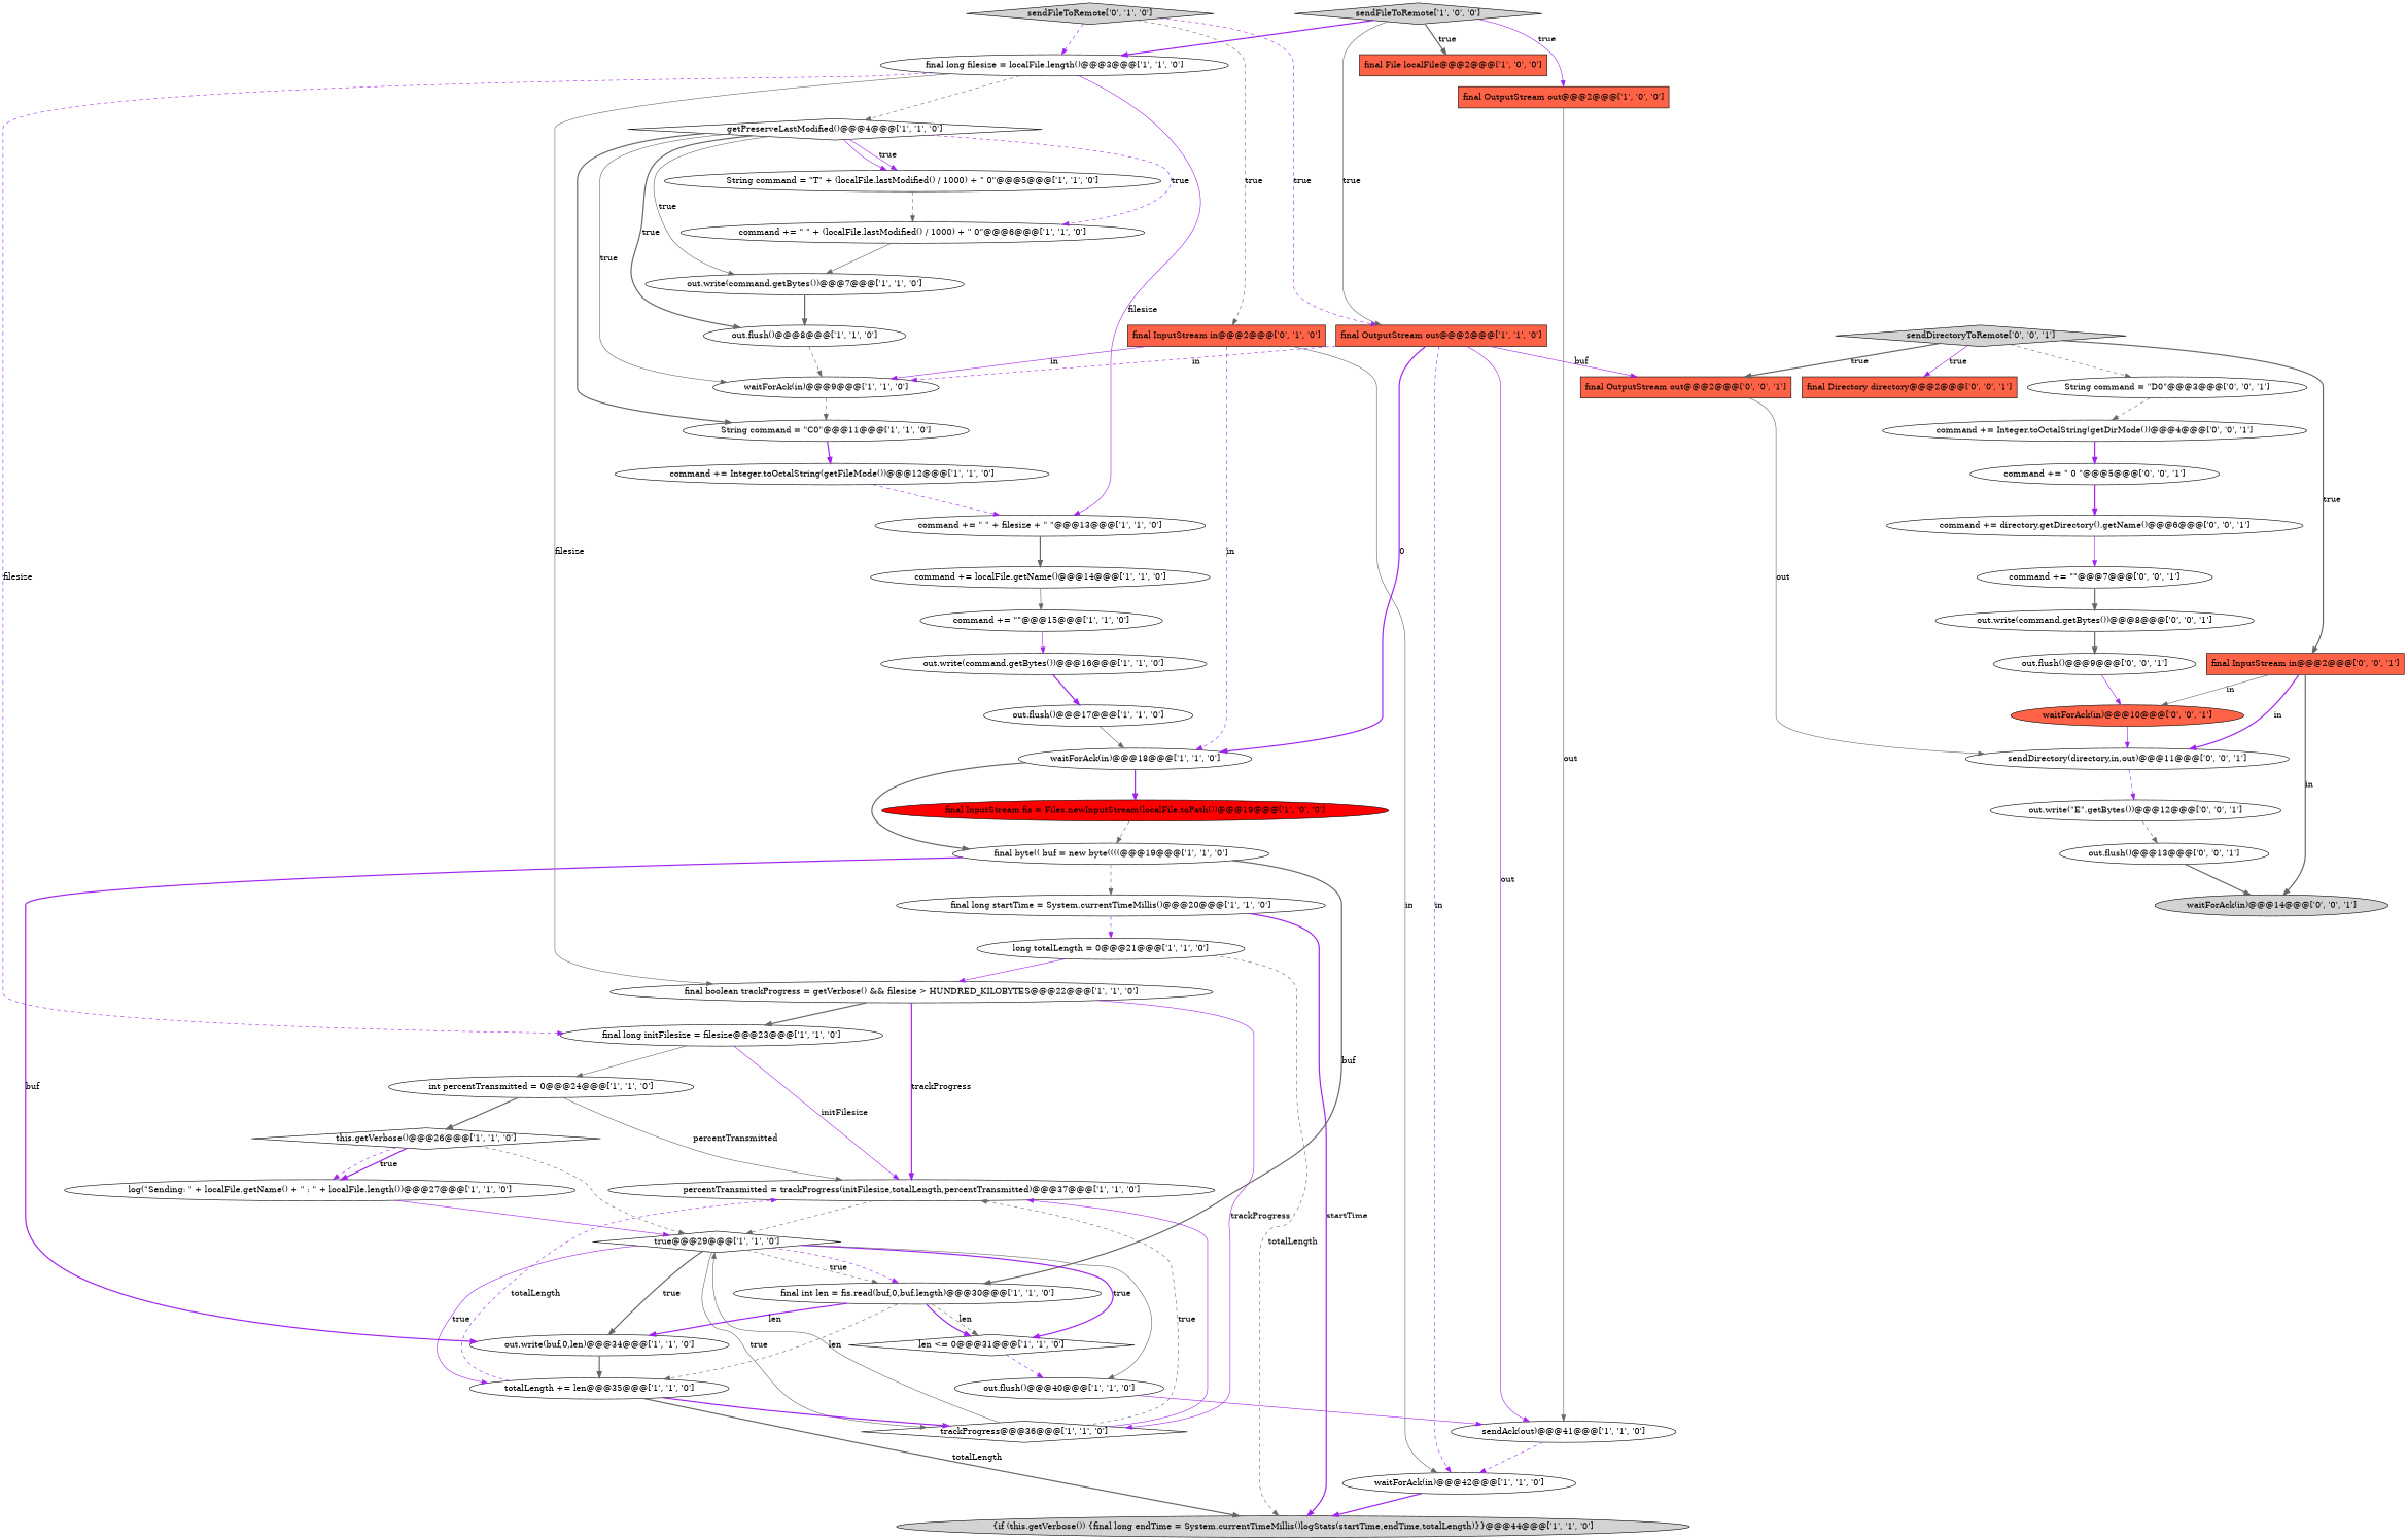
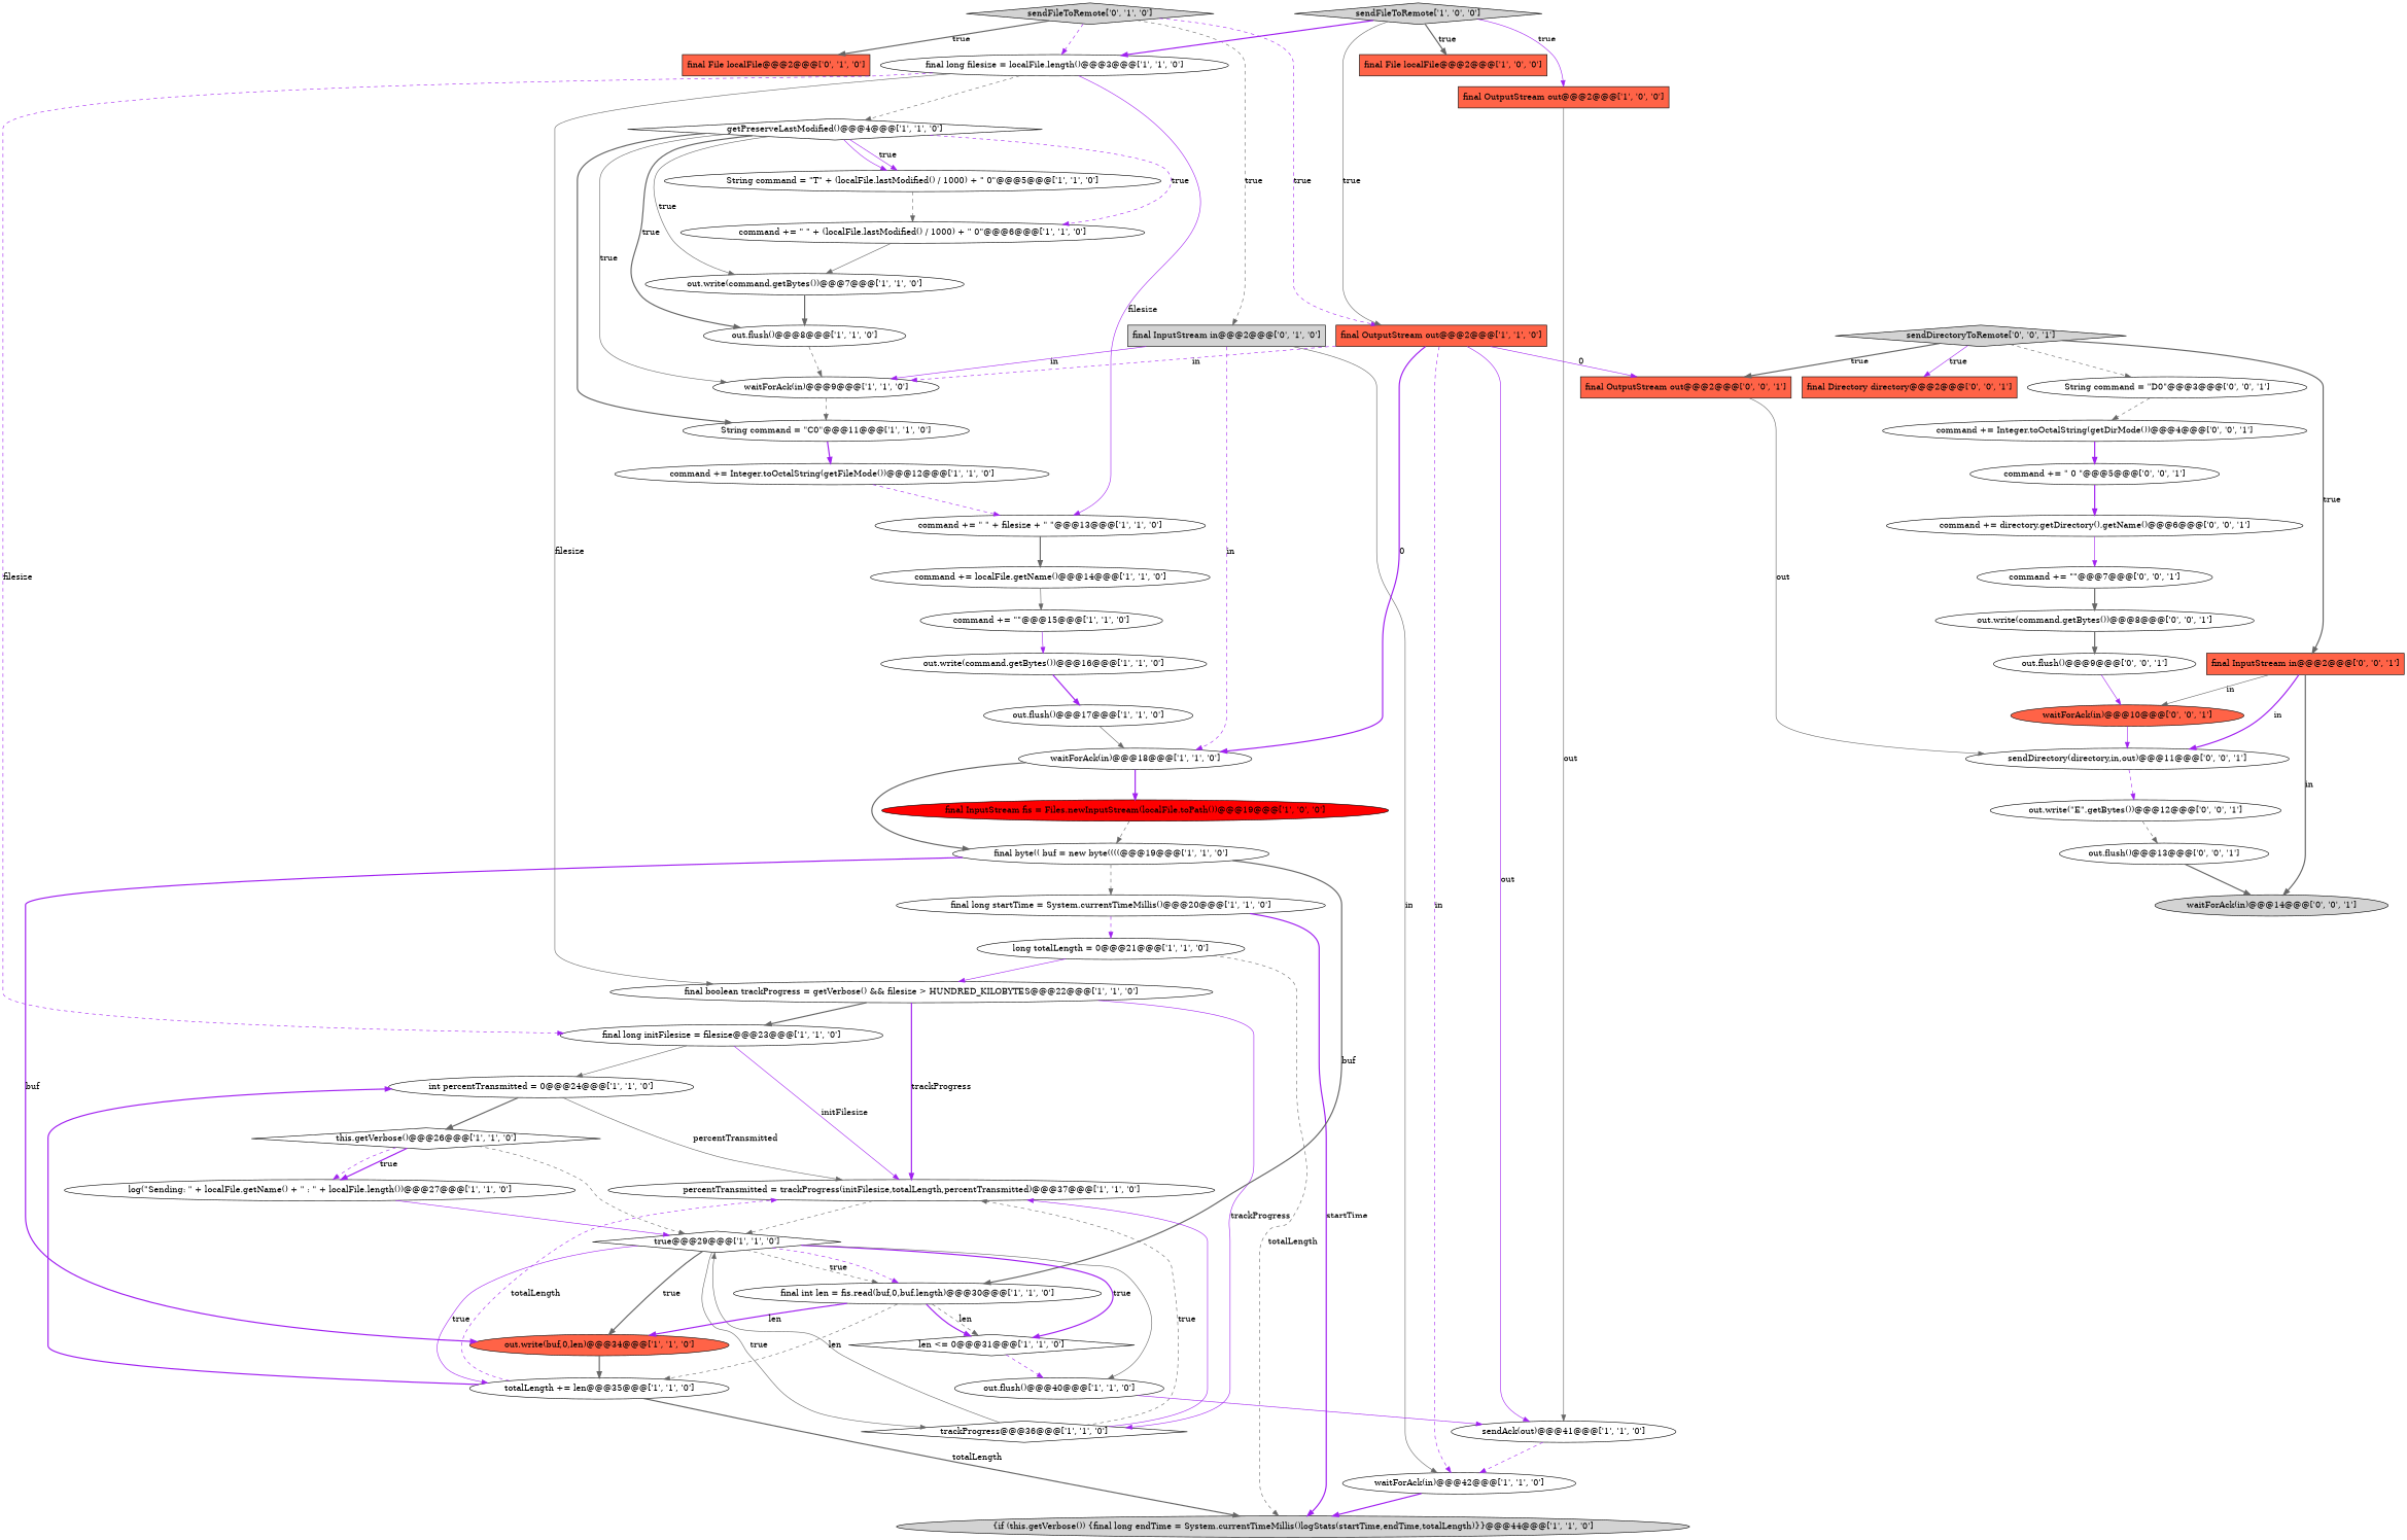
  digraph {
    node [fillcolor=white shape=ellipse style=filled]
    edge [color=gray40 style=bold]
    n1 [label="final long startTime = System.currentTimeMillis()@@@20@@@['1', '1', '0']"]
    n2 [label="long totalLength = 0@@@21@@@['1', '1', '0']"]
    n3 [fillcolor=lightgray label="{if (this.getVerbose()) {final long endTime = System.currentTimeMillis()logStats(startTime,endTime,totalLength)}}@@@44@@@['1', '1', '0']"]
    n4 [label="final boolean trackProgress = getVerbose() && filesize > HUNDRED_KILOBYTES@@@22@@@['1', '1', '0']"]
    n5 [fillcolor=tomato label="final OutputStream out@@@2@@@['1', '0', '0']" shape=box]
    n6 [label="sendAck(out)@@@41@@@['1', '1', '0']"]
    n7 [label="waitForAck(in)@@@42@@@['1', '1', '0']"]
-   n8 [fillcolor=tomato label="final InputStream in@@@2@@@['0', '1', '0']" shape=box]
+   n8 [fillcolor=lightgray label="final InputStream in@@@2@@@['0', '1', '0']" shape=box]
    n9 [label="waitForAck(in)@@@9@@@['1', '1', '0']"]
    n10 [label="waitForAck(in)@@@18@@@['1', '1', '0']"]
    n11 [label="String command = \"C0\"@@@11@@@['1', '1', '0']"]
    n12 [label="final byte(( buf = new byte((((@@@19@@@['1', '1', '0']"]
    n13 [fillcolor=red label="final InputStream fis = Files.newInputStream(localFile.toPath())@@@19@@@['1', '0', '0']"]
    n14 [label="out.write(\"E\".getBytes())@@@12@@@['0', '0', '1']"]
    n15 [label="out.flush()@@@13@@@['0', '0', '1']"]
    n16 [fillcolor=lightgray label="waitForAck(in)@@@14@@@['0', '0', '1']"]
    n17 [label="final long initFilesize = filesize@@@23@@@['1', '1', '0']"]
    n18 [label="int percentTransmitted = 0@@@24@@@['1', '1', '0']"]
    n19 [label="percentTransmitted = trackProgress(initFilesize,totalLength,percentTransmitted)@@@37@@@['1', '1', '0']"]
    n20 [label="this.getVerbose()@@@26@@@['1', '1', '0']" shape=diamond]
    n21 [label="true@@@29@@@['1', '1', '0']" shape=diamond]
    n22 [fillcolor=tomato label="final InputStream in@@@2@@@['0', '0', '1']" shape=box]
    n23 [fillcolor=tomato label="waitForAck(in)@@@10@@@['0', '0', '1']"]
    n24 [label="sendDirectory(directory,in,out)@@@11@@@['0', '0', '1']"]
    n25 [label="trackProgress@@@36@@@['1', '1', '0']" shape=diamond]
    n26 [label="len <= 0@@@31@@@['1', '1', '0']" shape=diamond]
-   n27 [label="out.write(buf,0,len)@@@34@@@['1', '1', '0']"]
+   n27 [fillcolor=tomato label="out.write(buf,0,len)@@@34@@@['1', '1', '0']"]
    n28 [label="out.flush()@@@40@@@['1', '1', '0']"]
    n29 [label="final int len = fis.read(buf,0,buf.length)@@@30@@@['1', '1', '0']"]
    n30 [label="totalLength += len@@@35@@@['1', '1', '0']"]
    n31 [label="command += \"\"@@@15@@@['1', '1', '0']"]
    n32 [label="out.write(command.getBytes())@@@16@@@['1', '1', '0']"]
    n33 [label="out.flush()@@@17@@@['1', '1', '0']"]
    n34 [label="command += Integer.toOctalString(getFileMode())@@@12@@@['1', '1', '0']"]
    n35 [label="command += \" \" + filesize + \" \"@@@13@@@['1', '1', '0']"]
    n36 [label="String command = \"T\" + (localFile.lastModified() / 1000) + \" 0\"@@@5@@@['1', '1', '0']"]
    n37 [label="command += \" \" + (localFile.lastModified() / 1000) + \" 0\"@@@6@@@['1', '1', '0']"]
    n38 [label="out.write(command.getBytes())@@@7@@@['1', '1', '0']"]
    n39 [label="getPreserveLastModified()@@@4@@@['1', '1', '0']" shape=diamond]
    n40 [label="out.flush()@@@8@@@['1', '1', '0']"]
    n41 [label="command += \" 0 \"@@@5@@@['0', '0', '1']"]
    n42 [label="command += directory.getDirectory().getName()@@@6@@@['0', '0', '1']"]
    n43 [label="command += \"\"@@@7@@@['0', '0', '1']"]
+   n44 [fillcolor=tomato label="final File localFile@@@2@@@['0', '1', '0']" shape=box]
    n45 [fillcolor=lightgray label="sendFileToRemote['0', '1', '0']" shape=diamond]
    n46 [label="final long filesize = localFile.length()@@@3@@@['1', '1', '0']"]
    n47 [fillcolor=tomato label="final OutputStream out@@@2@@@['1', '1', '0']" shape=box]
    n48 [fillcolor=tomato label="final OutputStream out@@@2@@@['0', '0', '1']" shape=box]
    n49 [label="command += localFile.getName()@@@14@@@['1', '1', '0']"]
    n50 [label="out.write(command.getBytes())@@@8@@@['0', '0', '1']"]
    n51 [fillcolor=lightgray label="sendFileToRemote['1', '0', '0']" shape=diamond]
    n52 [fillcolor=tomato label="final File localFile@@@2@@@['1', '0', '0']" shape=box]
    n53 [label="command += Integer.toOctalString(getDirMode())@@@4@@@['0', '0', '1']"]
    n54 [label="out.flush()@@@9@@@['0', '0', '1']"]
    n55 [fillcolor=lightgray label="sendDirectoryToRemote['0', '0', '1']" shape=diamond]
    n56 [fillcolor=tomato label="final Directory directory@@@2@@@['0', '0', '1']" shape=box]
    n57 [label="String command = \"D0\"@@@3@@@['0', '0', '1']"]
    n58 [label="log(\"Sending: \" + localFile.getName() + \" : \" + localFile.length())@@@27@@@['1', '1', '0']"]
    n1 -> n2 [color=purple style=dashed]
    n1 -> n3 [color=purple label=startTime]
    n2 -> n3 [label=totalLength style=dashed]
    n2 -> n4 [color=purple style=solid]
    n4 -> n17
    n4 -> n19 [color=purple label=trackProgress]
    n4 -> n25 [color=purple label=trackProgress style=solid]
    n5 -> n6 [label=out style=solid]
    n6 -> n7 [color=purple style=dashed]
    n7 -> n3 [color=purple]
    n8 -> n7 [label=in style=solid]
    n8 -> n9 [color=purple label=in style=solid]
    n8 -> n10 [color=purple label=in style=dashed]
    n9 -> n11 [style=dashed]
    n10 -> n12
    n10 -> n13 [color=purple]
    n11 -> n34 [color=purple]
    n12 -> n1 [style=dashed]
    n12 -> n27 [color=purple label=buf]
    n12 -> n29 [label=buf]
    n13 -> n12 [style=dashed]
    n14 -> n15 [style=dashed]
    n15 -> n16
    n17 -> n18 [style=solid]
    n17 -> n19 [color=purple label=initFilesize style=solid]
    n18 -> n19 [label=percentTransmitted style=solid]
    n18 -> n20
    n19 -> n21 [style=dashed]
    n20 -> n21 [style=dashed]
    n20 -> n58 [color=purple label=true]
    n20 -> n58 [color=purple style=dashed]
    n21 -> n25 [label=true style=solid]
    n21 -> n26 [color=purple label=true]
    n21 -> n27 [label=true]
    n21 -> n28 [style=solid]
    n21 -> n29 [label=true style=dashed]
    n21 -> n29 [color=purple style=dashed]
    n21 -> n30 [color=purple label=true style=solid]
    n22 -> n16 [label=in]
    n22 -> n23 [label=in style=solid]
    n22 -> n24 [color=purple label=in]
    n23 -> n24 [color=purple style=solid]
    n24 -> n14 [color=purple style=dashed]
    n25 -> n19 [label=true style=dashed]
    n25 -> n19 [color=purple style=solid]
    n25 -> n21 [style=solid]
    n26 -> n28 [color=purple style=dashed]
    n27 -> n30
    n28 -> n6 [color=purple style=solid]
    n29 -> n26 [label=len style=dashed]
    n29 -> n26 [color=purple]
    n29 -> n27 [color=purple label=len]
    n29 -> n30 [label=len style=dashed]
    n30 -> n3 [label=totalLength]
    n30 -> n19 [color=purple label=totalLength style=dashed]
-   n30 -> n25 [color=purple]
+   n30 -> n18 [color=purple]
    n31 -> n32 [color=purple style=solid]
    n32 -> n33 [color=purple]
    n33 -> n10 [style=solid]
    n34 -> n35 [color=purple style=dashed]
    n35 -> n49
    n36 -> n37 [style=dashed]
    n37 -> n38 [style=solid]
    n38 -> n40
    n39 -> n9 [label=true style=solid]
    n39 -> n11
    n39 -> n36 [color=purple label=true style=solid]
    n39 -> n36 [color=purple style=solid]
    n39 -> n37 [color=purple label=true style=dashed]
    n39 -> n38 [label=true style=solid]
    n39 -> n40 [label=true]
    n40 -> n9 [style=dashed]
    n41 -> n42 [color=purple]
    n42 -> n43 [color=purple style=solid]
    n43 -> n50
    n45 -> n8 [label=true style=dashed]
+   n45 -> n44 [label=true]
    n45 -> n46 [color=purple style=dashed]
    n45 -> n47 [color=purple label=true style=dashed]
    n46 -> n4 [label=filesize style=solid]
    n46 -> n17 [color=purple label=filesize style=dashed]
    n46 -> n35 [color=purple label=filesize style=solid]
    n46 -> n39 [style=dashed]
    n47 -> n6 [color=purple label=out style=solid]
    n47 -> n7 [color=purple label=in style=dashed]
    n47 -> n9 [color=purple label=in style=dashed]
    n47 -> n10 [color=purple label=0]
-   n47 -> n48 [color=purple label=buf style=solid]
+   n47 -> n48 [color=purple label=0 style=solid]
    n48 -> n24 [label=out style=solid]
    n49 -> n31 [style=solid]
    n50 -> n54
    n51 -> n5 [color=purple label=true style=solid]
    n51 -> n46 [color=purple]
    n51 -> n47 [label=true style=solid]
    n51 -> n52 [label=true]
    n53 -> n41 [color=purple]
    n54 -> n23 [color=purple style=solid]
    n55 -> n22 [label=true]
    n55 -> n48 [label=true]
    n55 -> n56 [color=purple label=true style=solid]
    n55 -> n57 [style=dashed]
    n57 -> n53 [style=dashed]
    n58 -> n21 [color=purple style=solid]
  }
